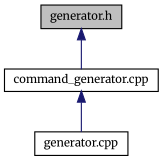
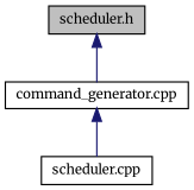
  digraph {
    fontname=Merriweather
    node [color=black fillcolor=white fontname=Merriweather fontsize=10 shape=record style=filled]
    edge [color=midnightblue dir=back fontname=Merriweather fontsize=10 labelfontname=Helvetica labelfontsize=10 style=solid]
-   n1 [fillcolor=grey75 fontcolor=black height=0.2 label="generator.h" width=0.4]
+   n1 [fillcolor=grey75 fontcolor=black height=0.2 label="scheduler.h" width=0.4]
    n2 [height=0.2 label="command_generator.cpp" width=0.4]
-   n3 [height=0.2 label="generator.cpp" width=0.4]
+   n3 [height=0.2 label="scheduler.cpp" width=0.4]
    n1 -> n2
    n2 -> n3
  }
